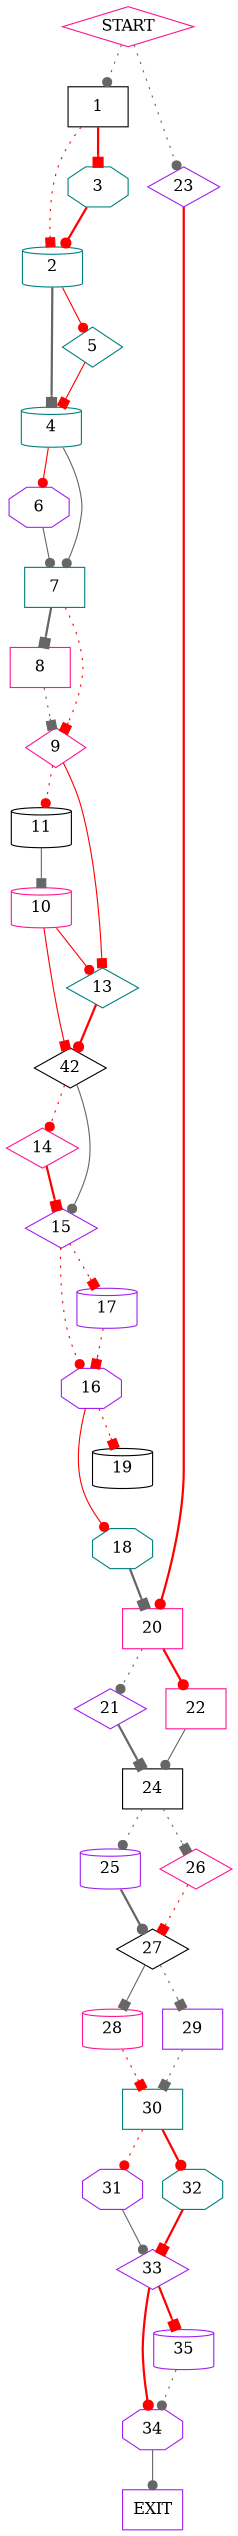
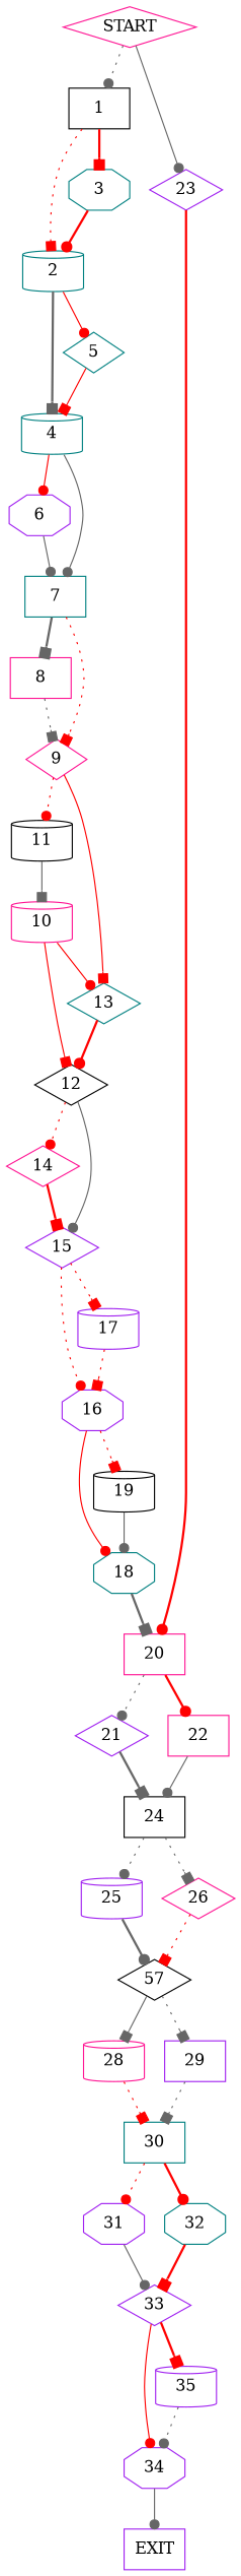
  digraph {
    node [color=purple shape=diamond]
    edge [arrowhead=dot color=red style=dotted]
    n1 [color=deeppink label=START]
    1 [color=black shape=box]
    23
    2 [color=teal shape=cylinder]
    3 [color=teal shape=octagon]
    20 [color=deeppink shape=box]
    n7 [label=EXIT shape=box]
    4 [color=teal shape=cylinder]
    5 [color=teal]
    6 [shape=octagon]
    7 [color=teal shape=box]
    8 [color=deeppink shape=box]
    9 [color=deeppink]
    11 [color=black shape=cylinder]
    13 [color=teal]
    10 [color=deeppink shape=cylinder]
-   12 [color=black label=42]
+   12 [color=black]
    14 [color=deeppink]
    15
    16 [shape=octagon]
    17 [shape=cylinder]
    18 [color=teal shape=octagon]
    19 [color=black shape=cylinder]
    21
    22 [color=deeppink shape=box]
    24 [color=black shape=box]
    25 [shape=cylinder]
    26 [color=deeppink]
-   27 [color=black]
+   27 [color=black label=57]
    28 [color=deeppink shape=cylinder]
    29 [shape=box]
    30 [color=teal shape=box]
    31 [shape=octagon]
    32 [color=teal shape=octagon]
    33
    34 [shape=octagon]
    35 [shape=cylinder]
    n1 -> 1 [color=gray40]
-   n1 -> 23 [color=gray40]
+   n1 -> 23 [color=gray40 style=solid]
    1 -> 2 [arrowhead=box]
    1 -> 3 [arrowhead=box style=bold]
    23 -> 20 [style=bold]
    2 -> 4 [arrowhead=box color=gray40 style=bold]
    2 -> 5 [style=solid]
    3 -> 2 [style=bold]
    20 -> 21 [color=gray40]
    20 -> 22 [style=bold]
    4 -> 6 [style=solid]
    4 -> 7 [color=gray40 style=solid]
    5 -> 4 [arrowhead=box style=solid]
    6 -> 7 [color=gray40 style=solid]
    7 -> 8 [arrowhead=box color=gray40 style=bold]
    7 -> 9 [arrowhead=box]
    8 -> 9 [arrowhead=box color=gray40]
    9 -> 11
    9 -> 13 [arrowhead=box style=solid]
    11 -> 10 [arrowhead=box color=gray40 style=solid]
    13 -> 12 [style=bold]
    10 -> 13 [style=solid]
    10 -> 12 [arrowhead=box style=solid]
    12 -> 14
    12 -> 15 [color=gray40 style=solid]
    14 -> 15 [arrowhead=box style=bold]
    15 -> 16
    15 -> 17 [arrowhead=box]
    16 -> 18 [style=solid]
    16 -> 19 [arrowhead=box]
    17 -> 16 [arrowhead=box]
    18 -> 20 [arrowhead=box color=gray40 style=bold]
+   19 -> 18 [color=gray40 style=solid]
    21 -> 24 [arrowhead=box color=gray40 style=bold]
    22 -> 24 [color=gray40 style=solid]
    24 -> 25 [color=gray40]
    24 -> 26 [arrowhead=box color=gray40]
    25 -> 27 [color=gray40 style=bold]
    26 -> 27 [arrowhead=box]
    27 -> 28 [arrowhead=box color=gray40 style=solid]
    27 -> 29 [arrowhead=box color=gray40]
    28 -> 30 [arrowhead=box]
    29 -> 30 [arrowhead=box color=gray40]
    30 -> 31
    30 -> 32 [style=bold]
    31 -> 33 [color=gray40 style=solid]
    32 -> 33 [arrowhead=box style=bold]
-   33 -> 34 [style=bold]
+   33 -> 34 [style=solid]
    33 -> 35 [arrowhead=box style=bold]
    34 -> n7 [color=gray40 style=solid]
    35 -> 34 [color=gray40]
  }
